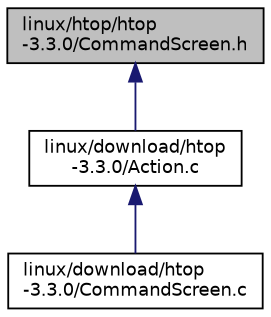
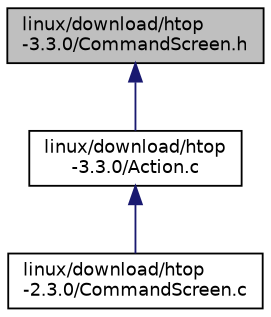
  digraph {
    node [color=black fillcolor=white fontname=Helvetica fontsize=10 shape=record style=filled]
    edge [color=midnightblue dir=back fontname=Helvetica fontsize=10 labelfontname=Helvetica labelfontsize=10 style=solid]
-   n1 [fillcolor=grey75 fontcolor=black height=0.2 label="linux/htop/htop\l-3.3.0/CommandScreen.h" width=0.4]
+   n1 [fillcolor=grey75 fontcolor=black height=0.2 label="linux/download/htop\l-3.3.0/CommandScreen.h" width=0.4]
    n2 [height=0.2 label="linux/download/htop\l-3.3.0/Action.c" width=0.4]
-   n3 [height=0.2 label="linux/download/htop\l-3.3.0/CommandScreen.c" width=0.4]
+   n3 [height=0.2 label="linux/download/htop\l-2.3.0/CommandScreen.c" width=0.4]
    n1 -> n2
    n2 -> n3
  }
